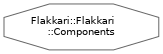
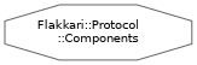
  digraph {
    rankdir=LR
-   n1 [color=grey40 fillcolor=white fontname=Helvetica fontsize=10 height=0.2 label="Flakkari::Flakkari\l::Components" shape=octagon style=filled width=0.4]
+   n1 [color=grey40 fillcolor=white fontname=Helvetica fontsize=10 height=0.2 label="Flakkari::Protocol\l::Components" shape=octagon style=filled width=0.4]
  }
